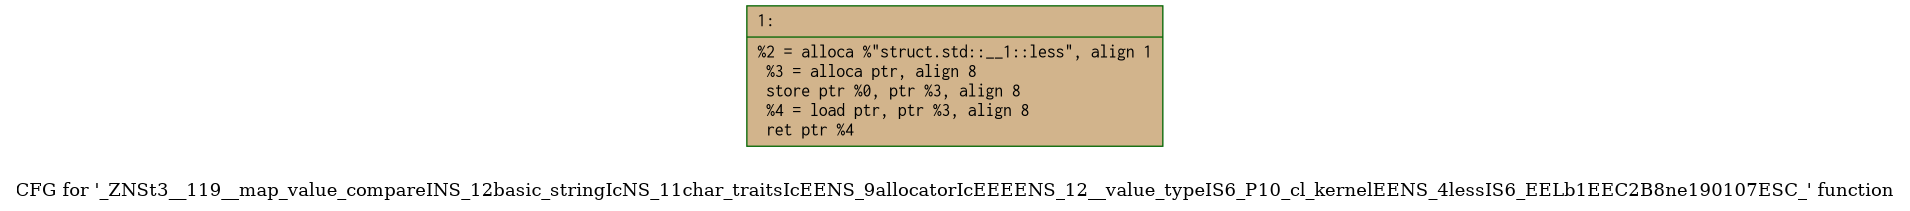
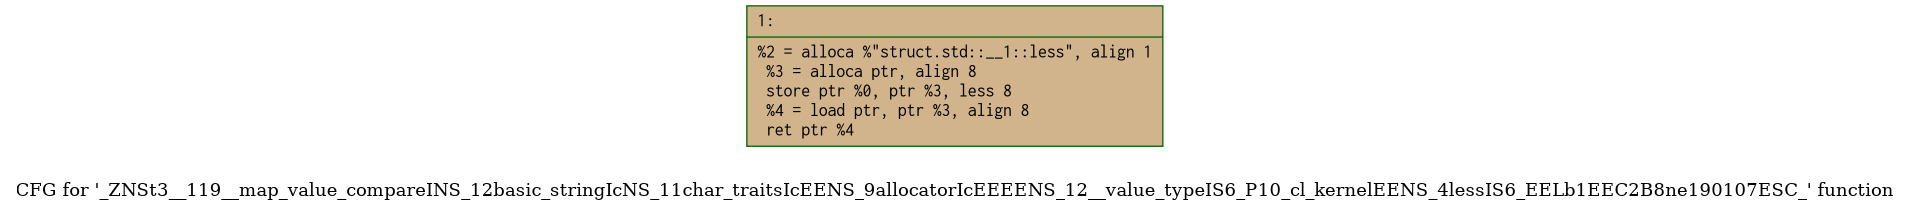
  digraph {
    label="CFG for '_ZNSt3__119__map_value_compareINS_12basic_stringIcNS_11char_traitsIcEENS_9allocatorIcEEEENS_12__value_typeIS6_P10_cl_kernelEENS_4lessIS6_EELb1EEC2B8ne190107ESC_' function"
-   n1 [color=darkgreen fillcolor=tan fontname=Courier label="{1:\l|  %2 = alloca %\"struct.std::__1::less\", align 1\l  %3 = alloca ptr, align 8\l  store ptr %0, ptr %3, align 8\l  %4 = load ptr, ptr %3, align 8\l  ret ptr %4\l}" shape=record style=filled]
+   n1 [color=darkgreen fillcolor=tan fontname=Courier label="{1:\l|  %2 = alloca %\"struct.std::__1::less\", align 1\l  %3 = alloca ptr, align 8\l  store ptr %0, ptr %3, less 8\l  %4 = load ptr, ptr %3, align 8\l  ret ptr %4\l}" shape=record style=filled]
  }
